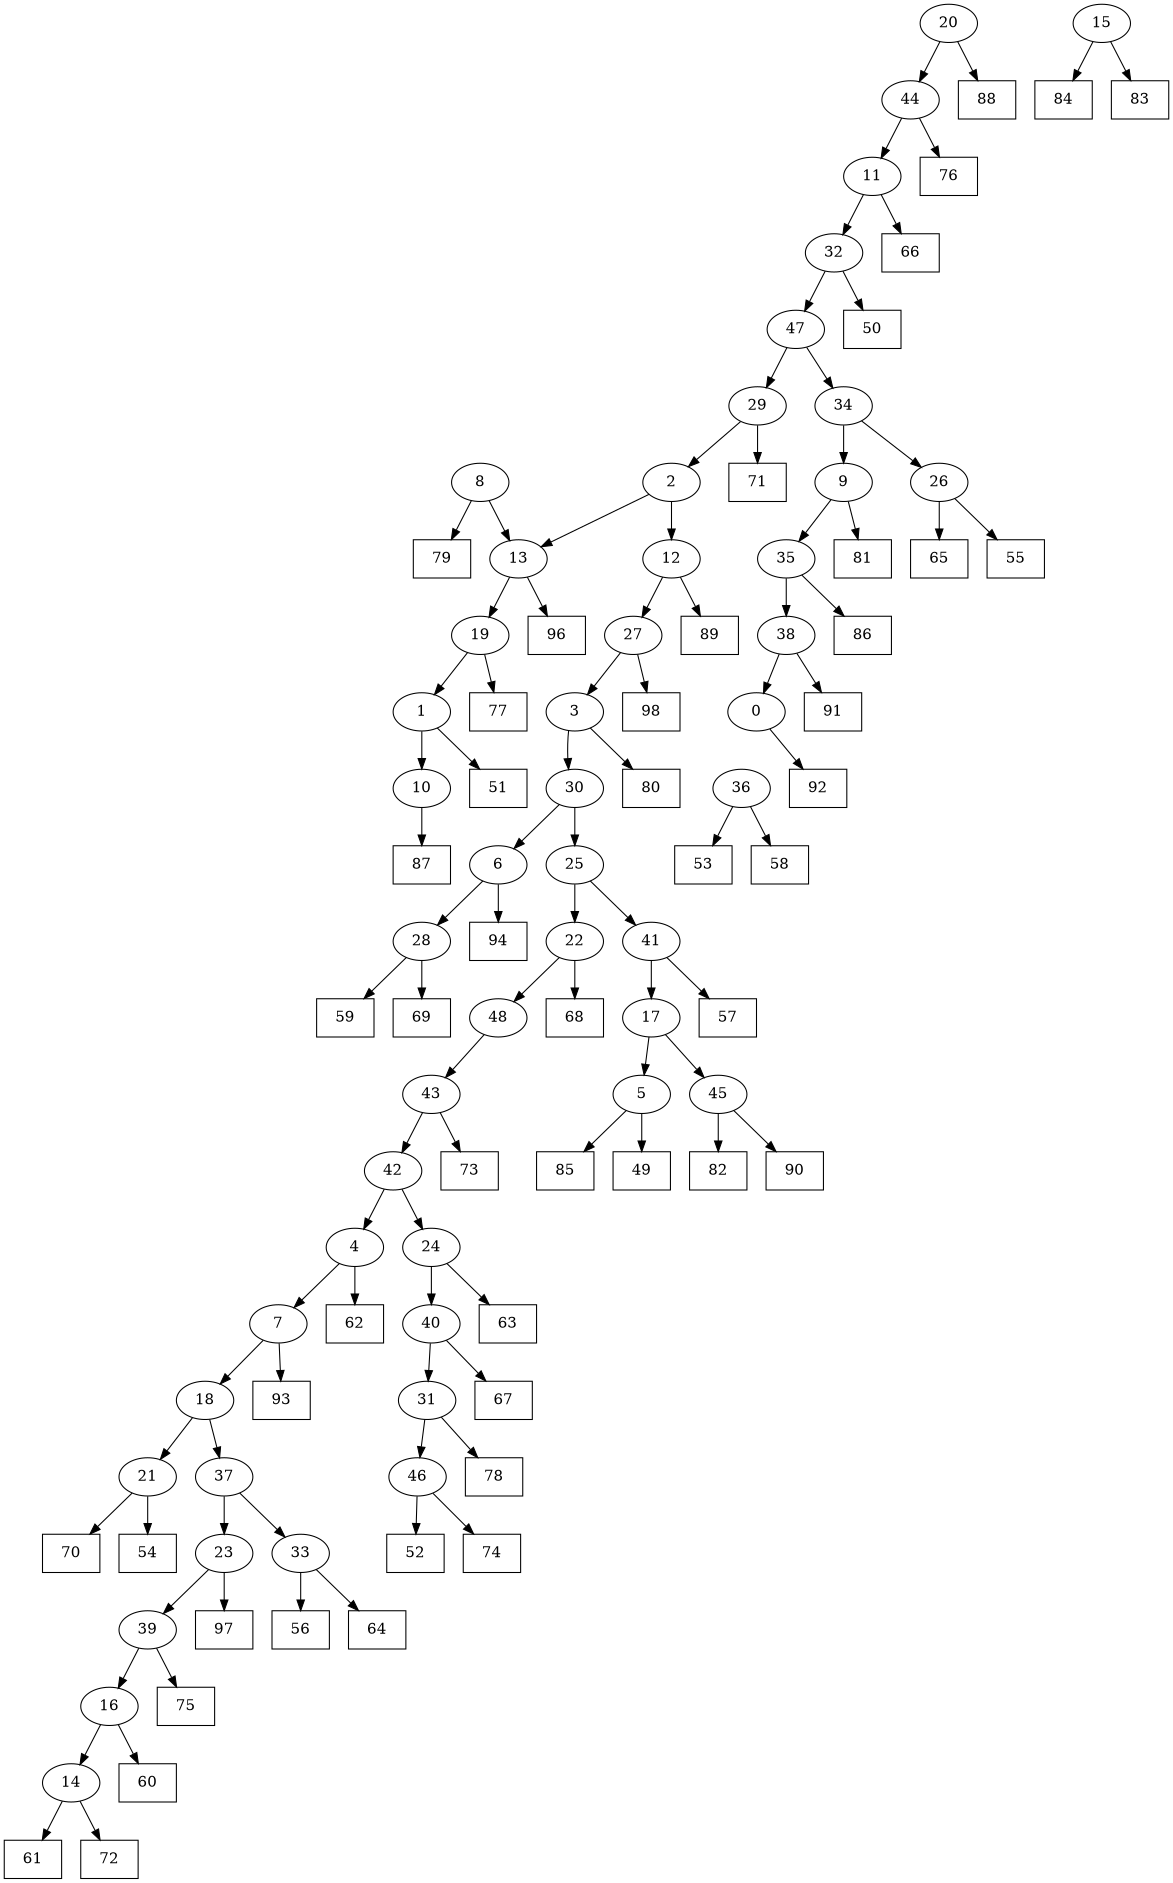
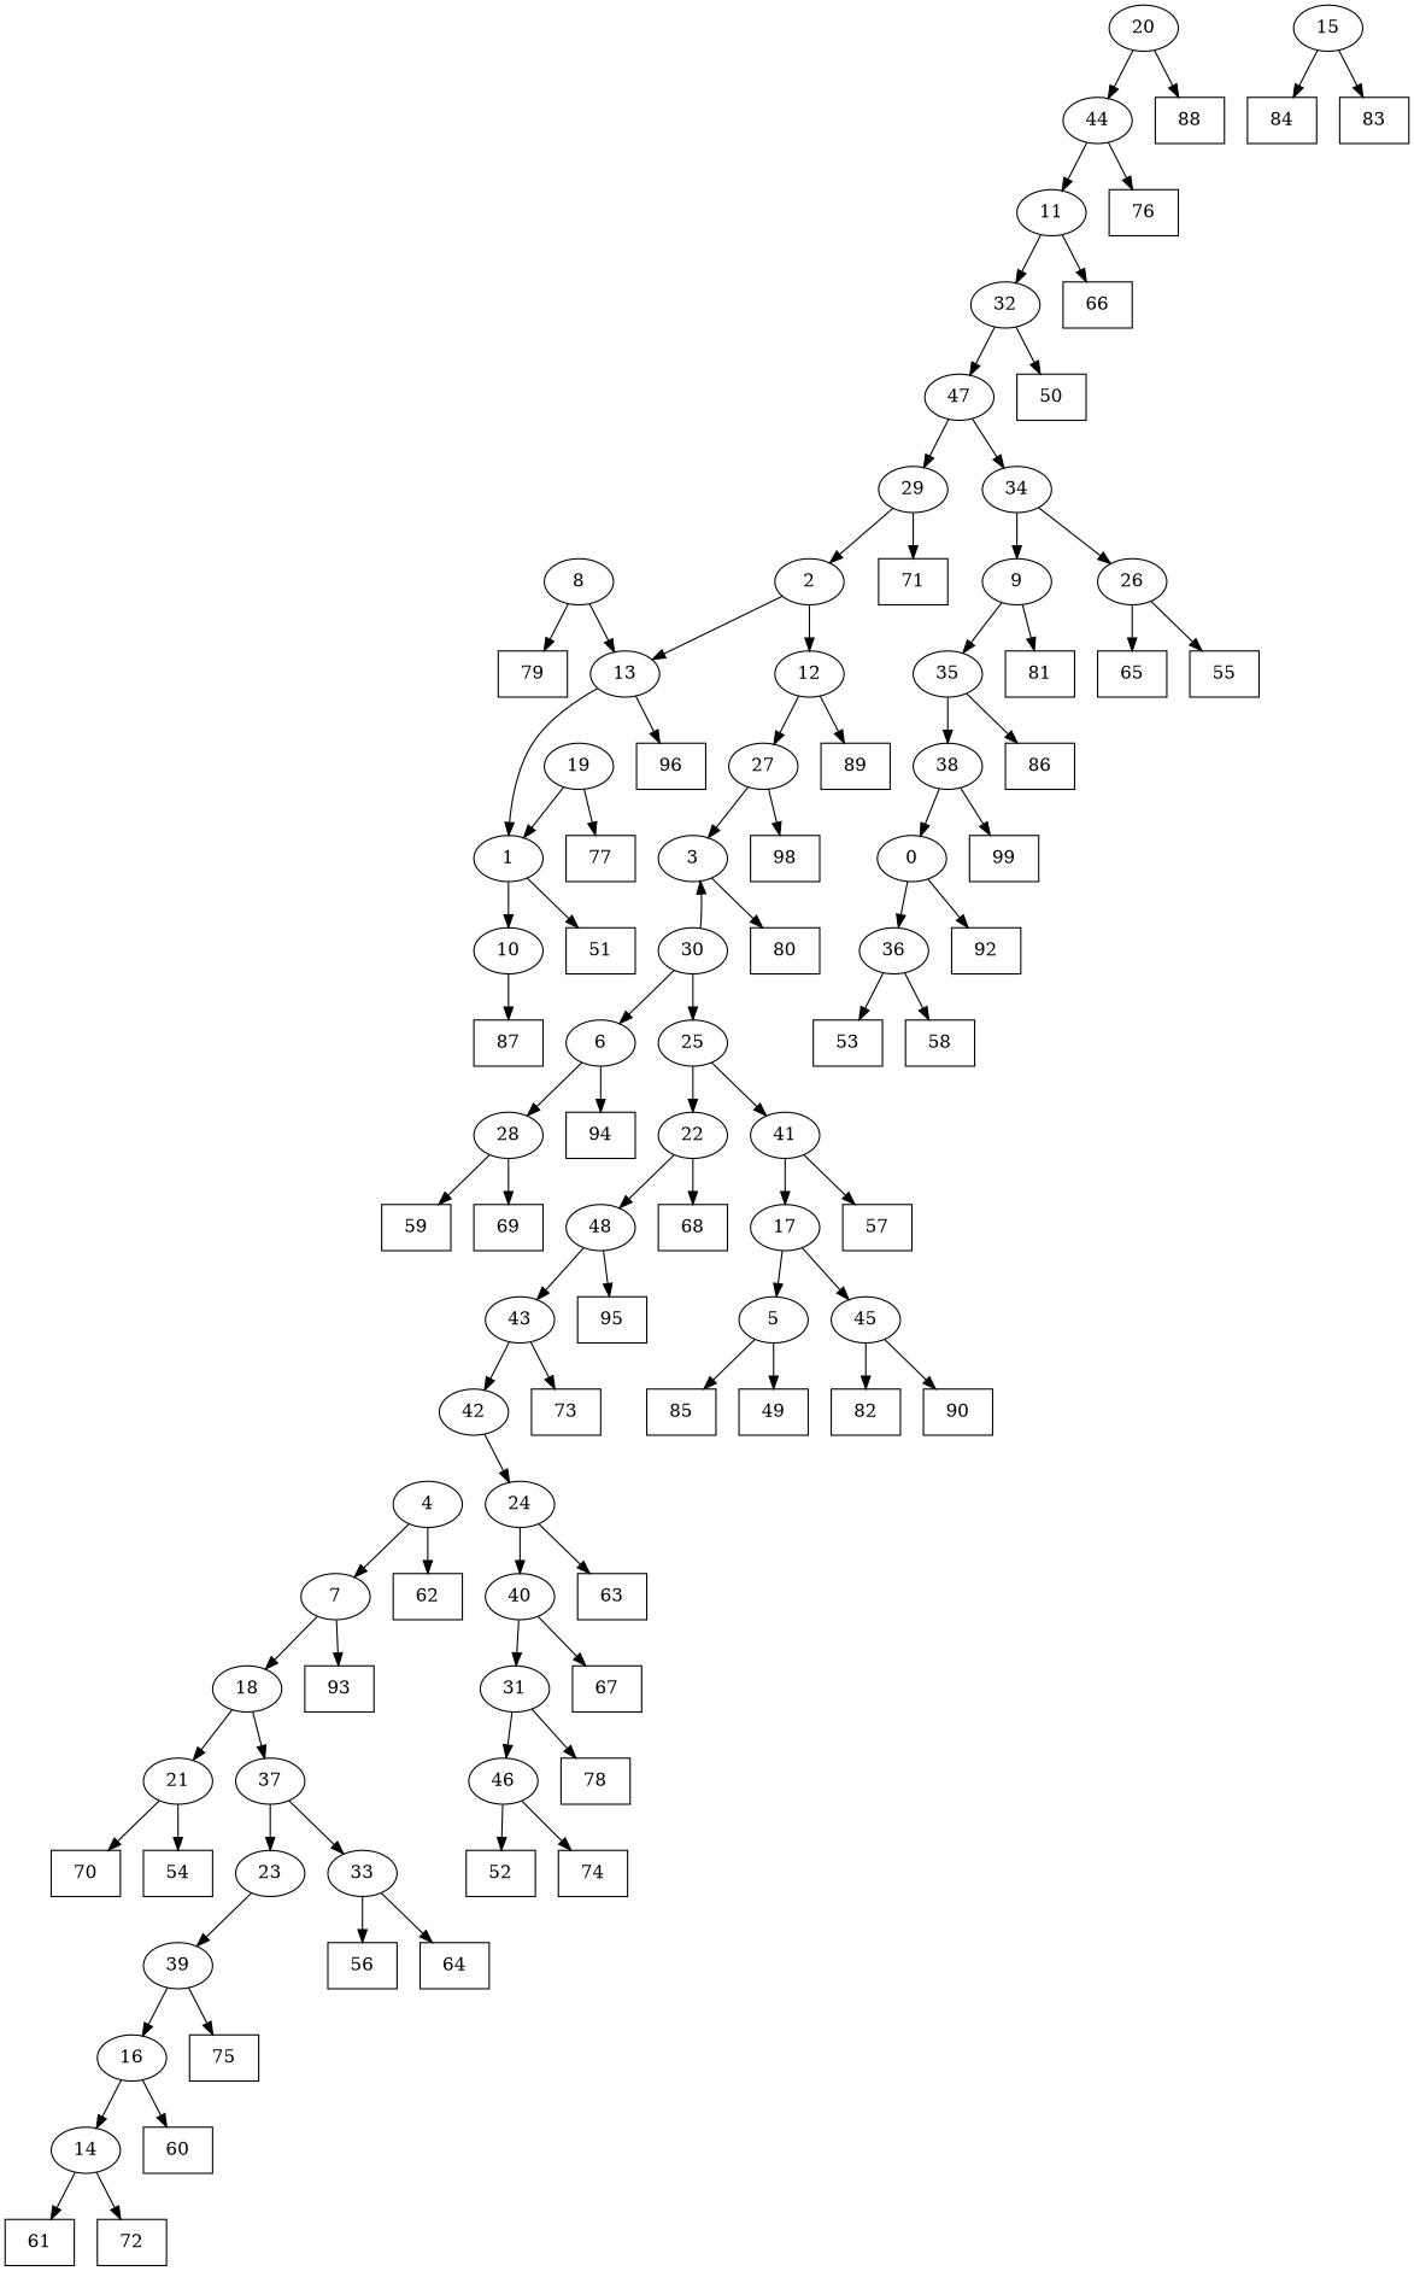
  digraph {
    node [shape=box]
    n1 [label=0 shape=""]
    n2 [label=36 shape=""]
    n3 [label=92]
    n4 [label=53]
    n5 [label=58]
    n6 [label=1 shape=""]
    n7 [label=10 shape=""]
    n8 [label=51]
    n9 [label=87]
    n10 [label=2 shape=""]
    n11 [label=12 shape=""]
    n12 [label=13 shape=""]
    n13 [label=8 shape=""]
    n14 [label=79]
    n15 [label=27 shape=""]
    n16 [label=89]
    n17 [label=3 shape=""]
    n18 [label=30 shape=""]
    n19 [label=80]
    n20 [label=6 shape=""]
    n21 [label=25 shape=""]
    n22 [label=4 shape=""]
    n23 [label=7 shape=""]
    n24 [label=62]
    n25 [label=18 shape=""]
    n26 [label=93]
    n27 [label=5 shape=""]
    n28 [label=85]
    n29 [label=49]
    n30 [label=28 shape=""]
    n31 [label=94]
    n32 [label=59]
    n33 [label=69]
    n34 [label=21 shape=""]
    n35 [label=37 shape=""]
    n36 [label=19 shape=""]
    n37 [label=96]
    n38 [label=9 shape=""]
    n39 [label=35 shape=""]
    n40 [label=81]
    n41 [label=38 shape=""]
    n42 [label=86]
    n43 [label=15 shape=""]
    n44 [label=84]
    n45 [label=83]
    n46 [label=11 shape=""]
    n47 [label=32 shape=""]
    n48 [label=66]
    n49 [label=47 shape=""]
    n50 [label=50]
    n51 [label=98]
    n52 [label=77]
    n53 [label=14 shape=""]
    n54 [label=61]
    n55 [label=72]
    n56 [label=16 shape=""]
    n57 [label=60]
    n58 [label=17 shape=""]
    n59 [label=45 shape=""]
    n60 [label=82]
    n61 [label=90]
    n62 [label=70]
    n63 [label=54]
    n64 [label=23 shape=""]
    n65 [label=33 shape=""]
    n66 [label=20 shape=""]
    n67 [label=44 shape=""]
    n68 [label=88]
    n69 [label=76]
    n70 [label=22 shape=""]
    n71 [label=48 shape=""]
    n72 [label=68]
    n73 [label=43 shape=""]
+   n74 [label=95]
    n75 [label=39 shape=""]
-   n76 [label=97]
    n77 [label=75]
    n78 [label=24 shape=""]
    n79 [label=40 shape=""]
    n80 [label=63]
    n81 [label=31 shape=""]
    n82 [label=67]
    n83 [label=41 shape=""]
    n84 [label=57]
    n85 [label=26 shape=""]
    n86 [label=65]
    n87 [label=55]
    n88 [label=29 shape=""]
    n89 [label=71]
    n90 [label=46 shape=""]
    n91 [label=78]
    n92 [label=52]
    n93 [label=74]
    n94 [label=34 shape=""]
    n95 [label=56]
    n96 [label=64]
-   n97 [label=91]
+   n97 [label=99]
    n98 [label=42 shape=""]
    n99 [label=73]
+   n1 -> n2
    n1 -> n3
    n2 -> n4
    n2 -> n5
    n6 -> n7
    n6 -> n8
    n7 -> n9
    n10 -> n11
    n10 -> n12
    n11 -> n15
    n11 -> n16
-   n12 -> n36
+   n12 -> n6
    n12 -> n37
    n13 -> n12
    n13 -> n14
    n15 -> n17
    n15 -> n51
-   n17 -> n18
+   n18 -> n17
    n17 -> n19
    n18 -> n20
    n18 -> n21
    n20 -> n30
    n20 -> n31
    n21 -> n70
    n21 -> n83
    n22 -> n23
    n22 -> n24
    n23 -> n25
    n23 -> n26
    n25 -> n34
    n25 -> n35
    n27 -> n28
    n27 -> n29
    n30 -> n32
    n30 -> n33
    n34 -> n62
    n34 -> n63
    n35 -> n64
    n35 -> n65
    n36 -> n6
    n36 -> n52
    n38 -> n39
    n38 -> n40
    n39 -> n41
    n39 -> n42
    n41 -> n1
    n41 -> n97
    n43 -> n44
    n43 -> n45
    n46 -> n47
    n46 -> n48
    n47 -> n49
    n47 -> n50
    n49 -> n88
    n49 -> n94
    n53 -> n54
    n53 -> n55
    n56 -> n53
    n56 -> n57
    n58 -> n27
    n58 -> n59
    n59 -> n60
    n59 -> n61
    n64 -> n75
-   n64 -> n76
    n65 -> n95
    n65 -> n96
    n66 -> n67
    n66 -> n68
    n67 -> n46
    n67 -> n69
    n70 -> n71
    n70 -> n72
    n71 -> n73
+   n71 -> n74
    n73 -> n98
    n73 -> n99
    n75 -> n56
    n75 -> n77
    n78 -> n79
    n78 -> n80
    n79 -> n81
    n79 -> n82
    n81 -> n90
    n81 -> n91
    n83 -> n58
    n83 -> n84
    n85 -> n86
    n85 -> n87
    n88 -> n10
    n88 -> n89
    n90 -> n92
    n90 -> n93
    n94 -> n38
    n94 -> n85
-   n98 -> n22
    n98 -> n78
  }
